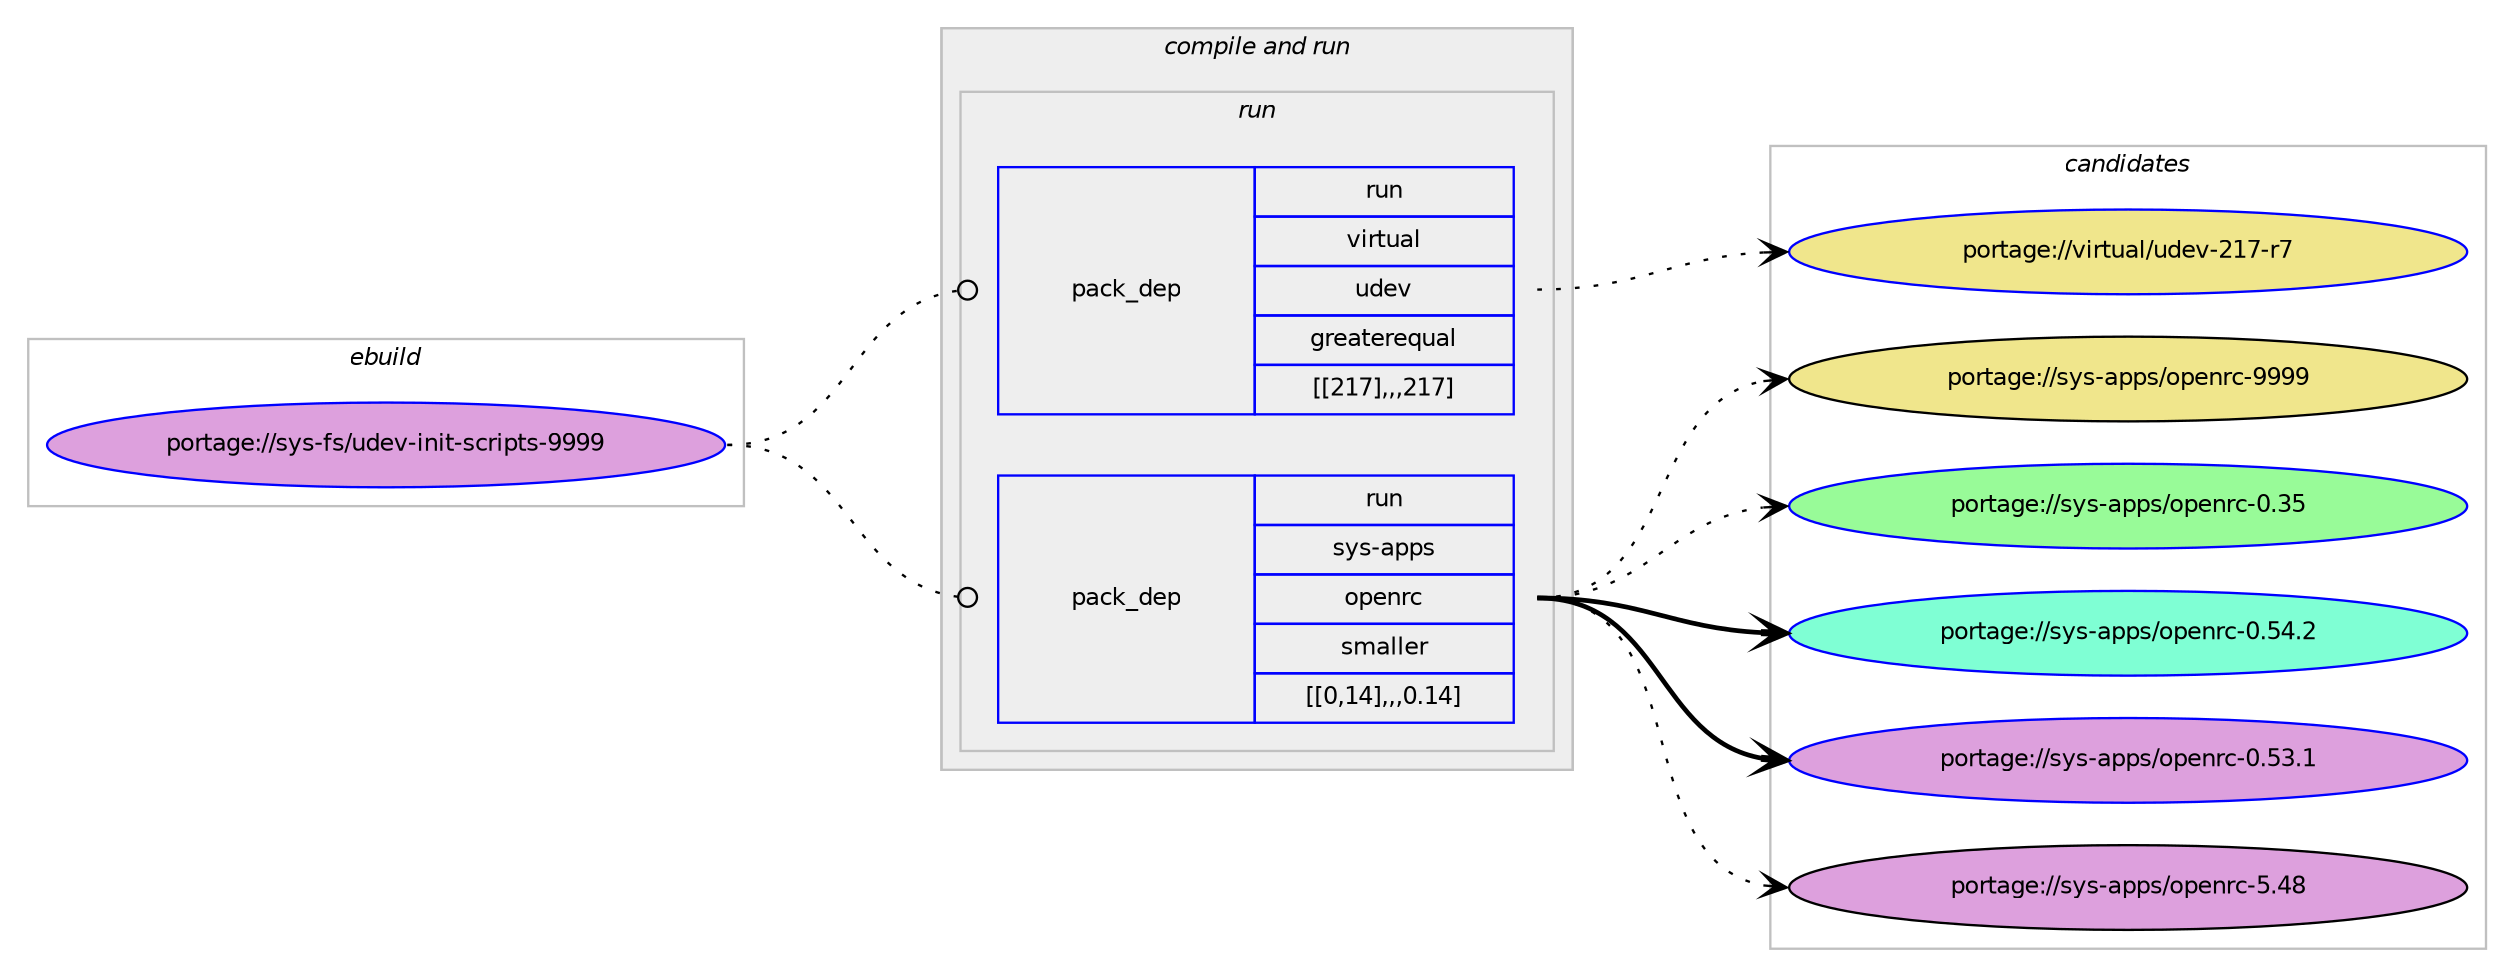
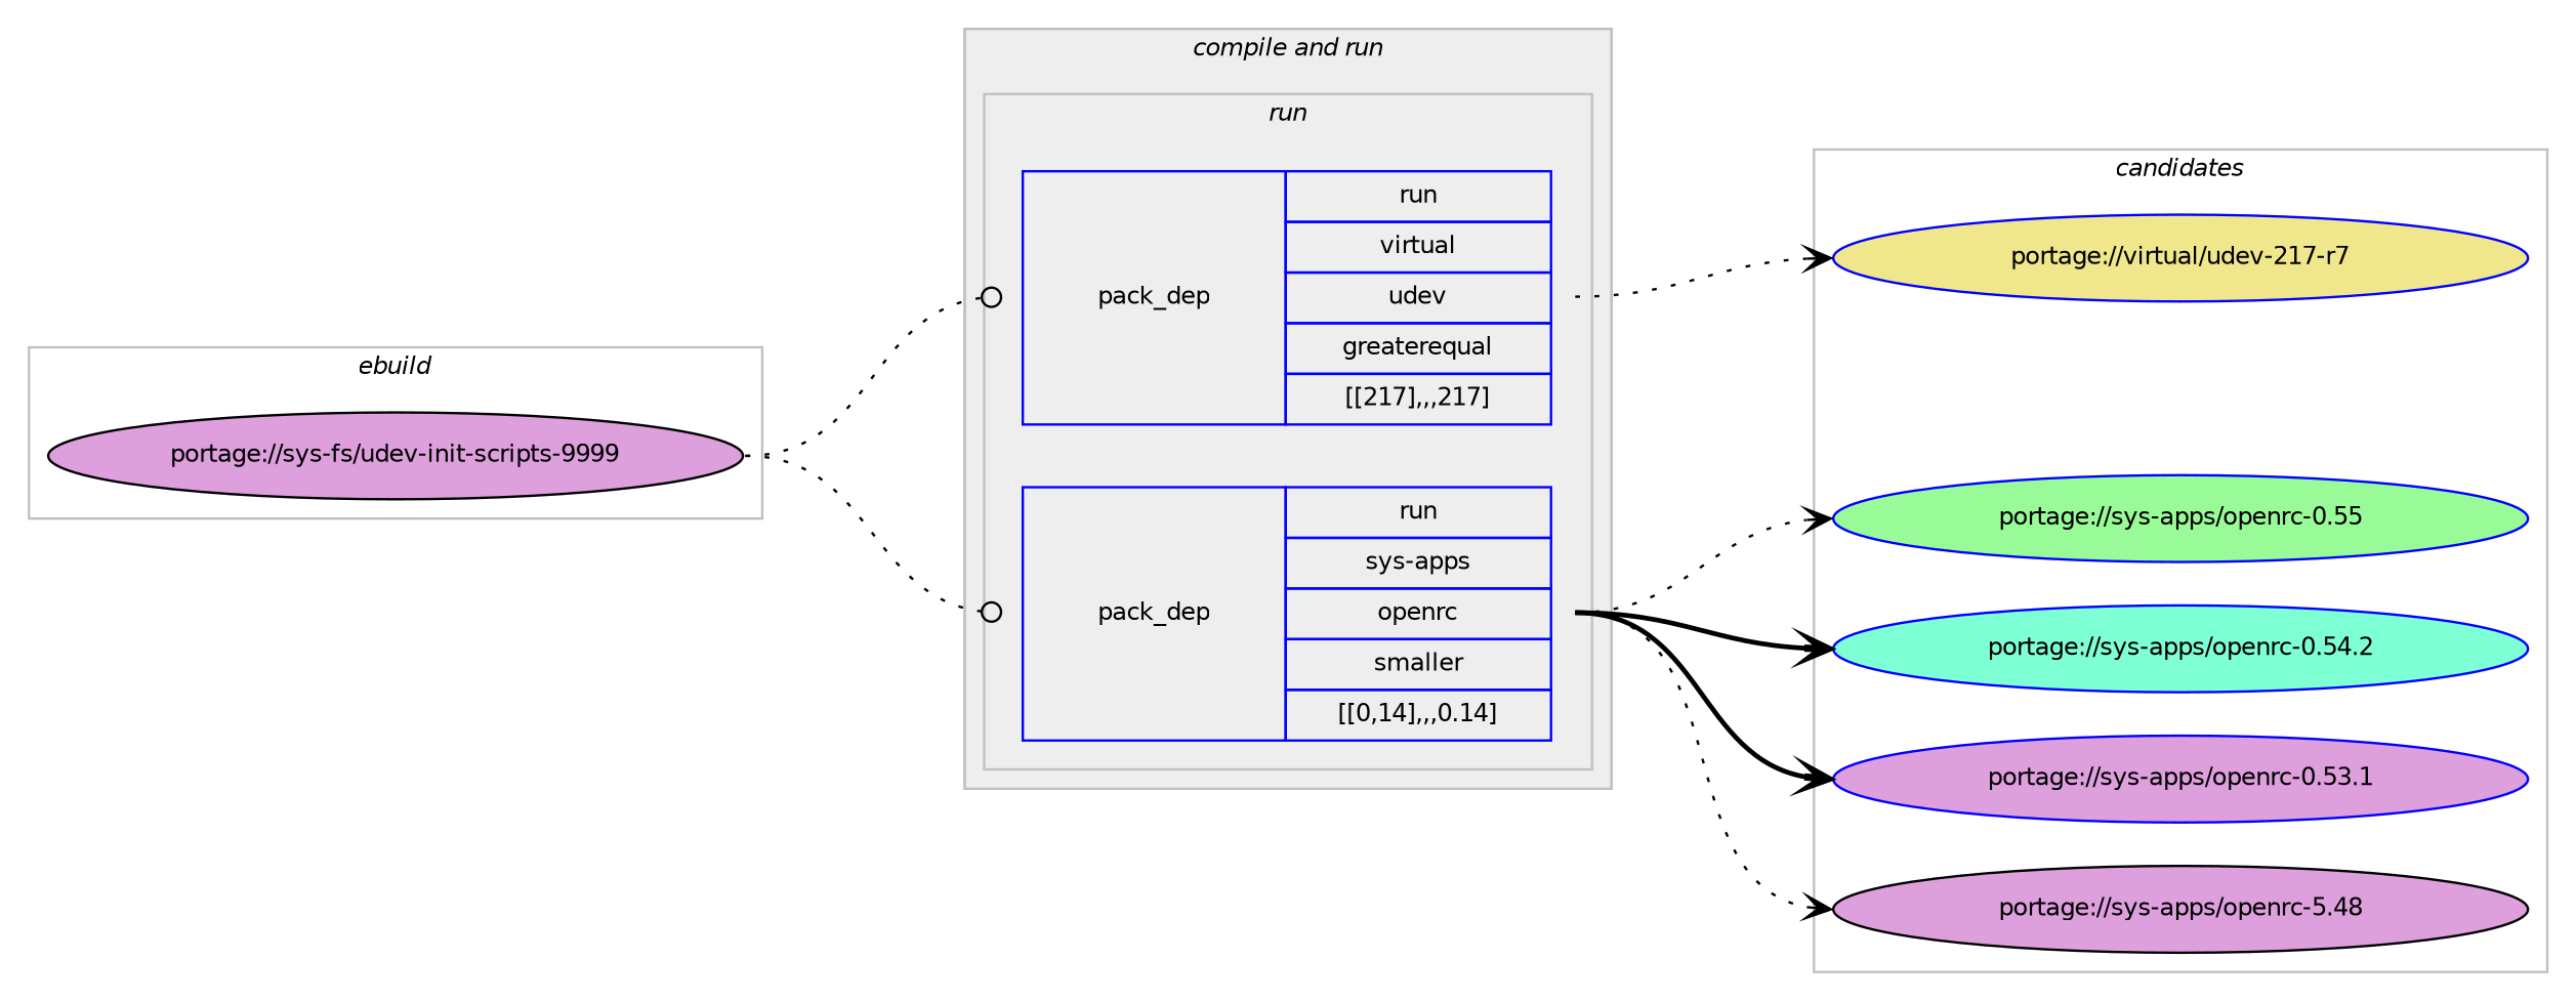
  digraph {
    compound=true
    concentrate=true
    fontname=Helvetica
    fontsize=10
    newrank=true
    rankdir=LR
    ranksep=1.5
    node [color=blue fillcolor=plum fontname=Helvetica fontsize=10 style=filled]
    edge [arrowhead=vee headport=w style=dotted tailport=e weight=100]
-   n1 [label="portage://sys-fs/udev-init-scripts-9999" width=4]
+   n1 [color=black label="portage://sys-fs/udev-init-scripts-9999" width=4]
    n2 [label=<<TABLE BORDER="0" CELLBORDER="1" CELLSPACING="0" CELLPADDING="4" WIDTH="220"><TR><TD ROWSPAN="6" CELLPADDING="30">pack_dep</TD></TR><TR><TD WIDTH="110">run</TD></TR><TR><TD>virtual</TD></TR><TR><TD>udev</TD></TR><TR><TD>greaterequal</TD></TR><TR><TD>[[217],,,217]</TD></TR></TABLE>> shape=none fillcolor="" style=""]
    n3 [label=<<TABLE BORDER="0" CELLBORDER="1" CELLSPACING="0" CELLPADDING="4" WIDTH="220"><TR><TD ROWSPAN="6" CELLPADDING="30">pack_dep</TD></TR><TR><TD WIDTH="110">run</TD></TR><TR><TD>sys-apps</TD></TR><TR><TD>openrc</TD></TR><TR><TD>smaller</TD></TR><TR><TD>[[0,14],,,0.14]</TD></TR></TABLE>> shape=none fillcolor="" style=""]
    n4 [fillcolor=khaki label="portage://virtual/udev-217-r7" width=4]
-   n5 [color=black fillcolor=khaki label="portage://sys-apps/openrc-9999" width=4]
-   n6 [fillcolor=palegreen label="portage://sys-apps/openrc-0.35" width=4]
+   n6 [fillcolor=palegreen label="portage://sys-apps/openrc-0.55" width=4]
    n7 [fillcolor=aquamarine label="portage://sys-apps/openrc-0.54.2" width=4]
    n8 [label="portage://sys-apps/openrc-0.53.1" width=4]
    n9 [color=black label="portage://sys-apps/openrc-5.48" width=4]
    subgraph cluster_1 {
      color=gray
      label=<<i>ebuild</i>>
      n1
    }
    subgraph cluster_2 {
      color=gray
      label=<<i>dependencies</i>>
      subgraph cluster_3 {
        color=gray
        fillcolor="#eeeeee"
        label=<<i>compile</i>>
        style=filled
      }
      subgraph cluster_4 {
        color=gray
        fillcolor="#eeeeee"
        label=<<i>compile and run</i>>
        style=filled
      }
      subgraph cluster_5 {
        color=gray
        fillcolor="#eeeeee"
        label=<<i>run</i>>
        style=filled
        subgraph sub_6 {
          color=gray
          fillcolor="#eeeeee"
          label=<<i>run</i>>
          style=filled
          n2
        }
        subgraph sub_7 {
          color=gray
          fillcolor="#eeeeee"
          label=<<i>run</i>>
          style=filled
          n3
        }
      }
    }
    subgraph cluster_8 {
      color=gray
      label=<<i>candidates</i>>
      rank=same
      subgraph sub_9 {
        color=black
        label=<<i>candidates</i>>
        nodesep=1
        rank=same
        n4
      }
      subgraph sub_10 {
        color=black
        label=<<i>candidates</i>>
        nodesep=1
        rank=same
-       n5
        n6
        n7
        n8
        n9
      }
    }
    n1 -> n2 [arrowhead=odot weight=20]
    n1 -> n3 [arrowhead=odot weight=20]
    n2 -> n4
-   n3 -> n5
    n3 -> n6
    n3 -> n7 [style=bold]
    n3 -> n8 [style=bold]
    n3 -> n9
  }
